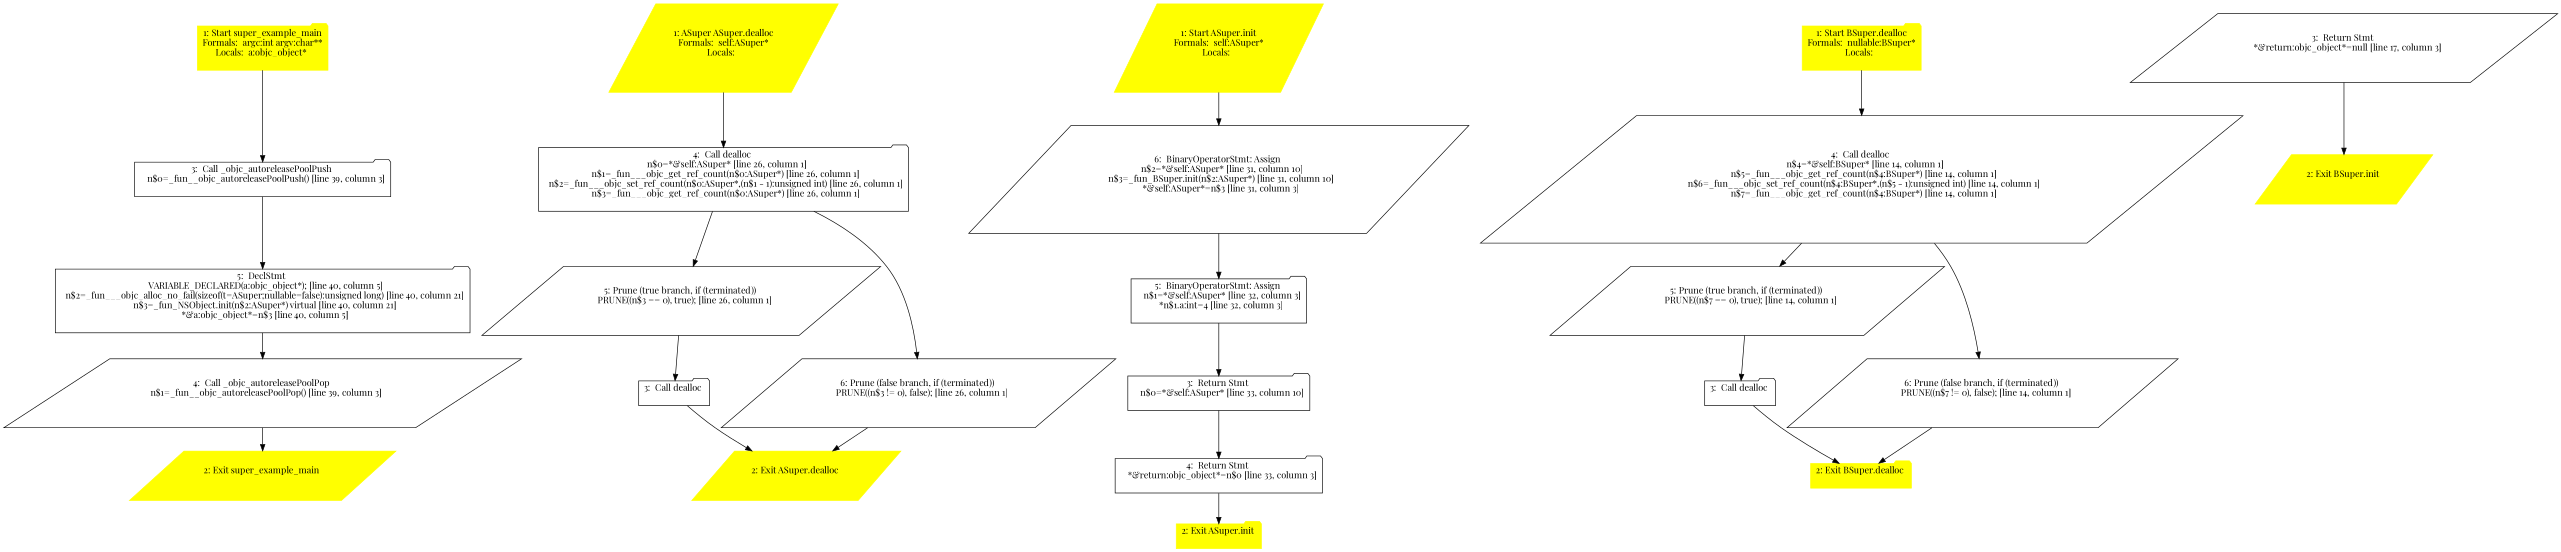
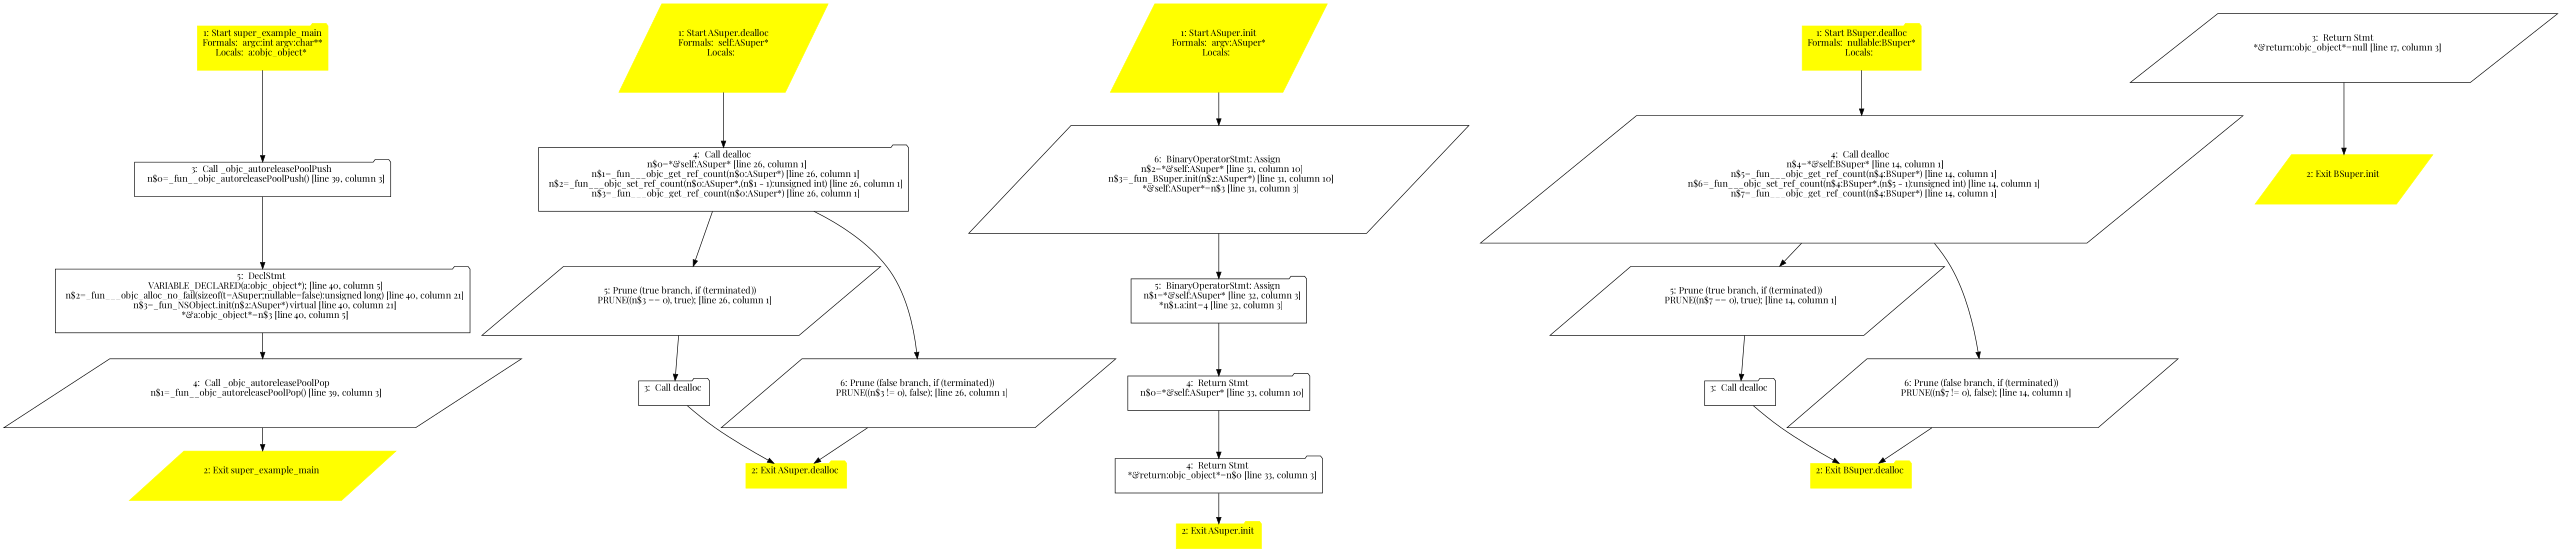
  digraph {
    fontname="Playfair Display"
    node [fontname="Playfair Display" shape=parallelogram]
    edge [fontname="Playfair Display"]
    n1 [color=yellow label="1: Start super_example_main\nFormals:  argc:int argv:char**\nLocals:  a:objc_object* \n  " shape=folder style=filled]
    n2 [label="3:  Call _objc_autoreleasePoolPush \n   n$0=_fun__objc_autoreleasePoolPush() [line 39, column 3]\n " shape=folder]
    n3 [label="5:  DeclStmt \n   VARIABLE_DECLARED(a:objc_object*); [line 40, column 5]\n  n$2=_fun___objc_alloc_no_fail(sizeof(t=ASuper;nullable=false):unsigned long) [line 40, column 21]\n  n$3=_fun_NSObject.init(n$2:ASuper*) virtual [line 40, column 21]\n  *&a:objc_object*=n$3 [line 40, column 5]\n " shape=folder]
    n4 [label="4:  Call _objc_autoreleasePoolPop \n   n$1=_fun__objc_autoreleasePoolPop() [line 39, column 3]\n "]
    n5 [color=yellow label="2: Exit super_example_main \n  " style=filled]
-   n6 [color=yellow label="1: ASuper ASuper.dealloc\nFormals:  self:ASuper*\nLocals:  \n  " style=filled]
+   n6 [color=yellow label="1: Start ASuper.dealloc\nFormals:  self:ASuper*\nLocals:  \n  " style=filled]
    n7 [label="4:  Call dealloc \n   n$0=*&self:ASuper* [line 26, column 1]\n  n$1=_fun___objc_get_ref_count(n$0:ASuper*) [line 26, column 1]\n  n$2=_fun___objc_set_ref_count(n$0:ASuper*,(n$1 - 1):unsigned int) [line 26, column 1]\n  n$3=_fun___objc_get_ref_count(n$0:ASuper*) [line 26, column 1]\n " shape=folder]
    n8 [label="5: Prune (true branch, if (terminated)) \n   PRUNE((n$3 == 0), true); [line 26, column 1]\n "]
    n9 [label="6: Prune (false branch, if (terminated)) \n   PRUNE((n$3 != 0), false); [line 26, column 1]\n "]
    n10 [label="3:  Call dealloc \n  " shape=folder]
-   n11 [color=yellow label="2: Exit ASuper.dealloc \n  " style=filled]
-   n12 [color=yellow label="1: Start ASuper.init\nFormals:  self:ASuper*\nLocals:  \n  " style=filled]
+   n11 [color=yellow label="2: Exit ASuper.dealloc \n  " shape=folder style=filled]
+   n12 [color=yellow label="1: Start ASuper.init\nFormals:  argv:ASuper*\nLocals:  \n  " style=filled]
    n13 [label="6:  BinaryOperatorStmt: Assign \n   n$2=*&self:ASuper* [line 31, column 10]\n  n$3=_fun_BSuper.init(n$2:ASuper*) [line 31, column 10]\n  *&self:ASuper*=n$3 [line 31, column 3]\n "]
    n14 [label="5:  BinaryOperatorStmt: Assign \n   n$1=*&self:ASuper* [line 32, column 3]\n  *n$1.a:int=4 [line 32, column 3]\n " shape=folder]
-   n15 [label="3:  Return Stmt \n   n$0=*&self:ASuper* [line 33, column 10]\n " shape=folder]
+   n15 [label="4:  Return Stmt \n   n$0=*&self:ASuper* [line 33, column 10]\n " shape=folder]
    n16 [color=yellow label="2: Exit ASuper.init \n  " shape=folder style=filled]
    n17 [label="4:  Return Stmt \n   *&return:objc_object*=n$0 [line 33, column 3]\n " shape=folder]
    n18 [color=yellow label="1: Start BSuper.dealloc\nFormals:  nullable:BSuper*\nLocals:  \n  " shape=folder style=filled]
    n19 [label="4:  Call dealloc \n   n$4=*&self:BSuper* [line 14, column 1]\n  n$5=_fun___objc_get_ref_count(n$4:BSuper*) [line 14, column 1]\n  n$6=_fun___objc_set_ref_count(n$4:BSuper*,(n$5 - 1):unsigned int) [line 14, column 1]\n  n$7=_fun___objc_get_ref_count(n$4:BSuper*) [line 14, column 1]\n "]
    n20 [label="5: Prune (true branch, if (terminated)) \n   PRUNE((n$7 == 0), true); [line 14, column 1]\n "]
    n21 [label="6: Prune (false branch, if (terminated)) \n   PRUNE((n$7 != 0), false); [line 14, column 1]\n "]
    n22 [label="3:  Call dealloc \n  " shape=folder]
    n23 [color=yellow label="2: Exit BSuper.dealloc \n  " shape=folder style=filled]
    n24 [label="3:  Return Stmt \n   *&return:objc_object*=null [line 17, column 3]\n "]
    n25 [color=yellow label="2: Exit BSuper.init \n  " style=filled]
    n1 -> n2
    n2 -> n3
    n3 -> n4
    n4 -> n5
    n6 -> n7
    n7 -> n8
    n7 -> n9
    n8 -> n10
    n9 -> n11
    n10 -> n11
    n12 -> n13
    n13 -> n14
    n14 -> n15
    n15 -> n17
    n17 -> n16
    n18 -> n19
    n19 -> n20
    n19 -> n21
    n20 -> n22
    n21 -> n23
    n22 -> n23
    n24 -> n25
  }
